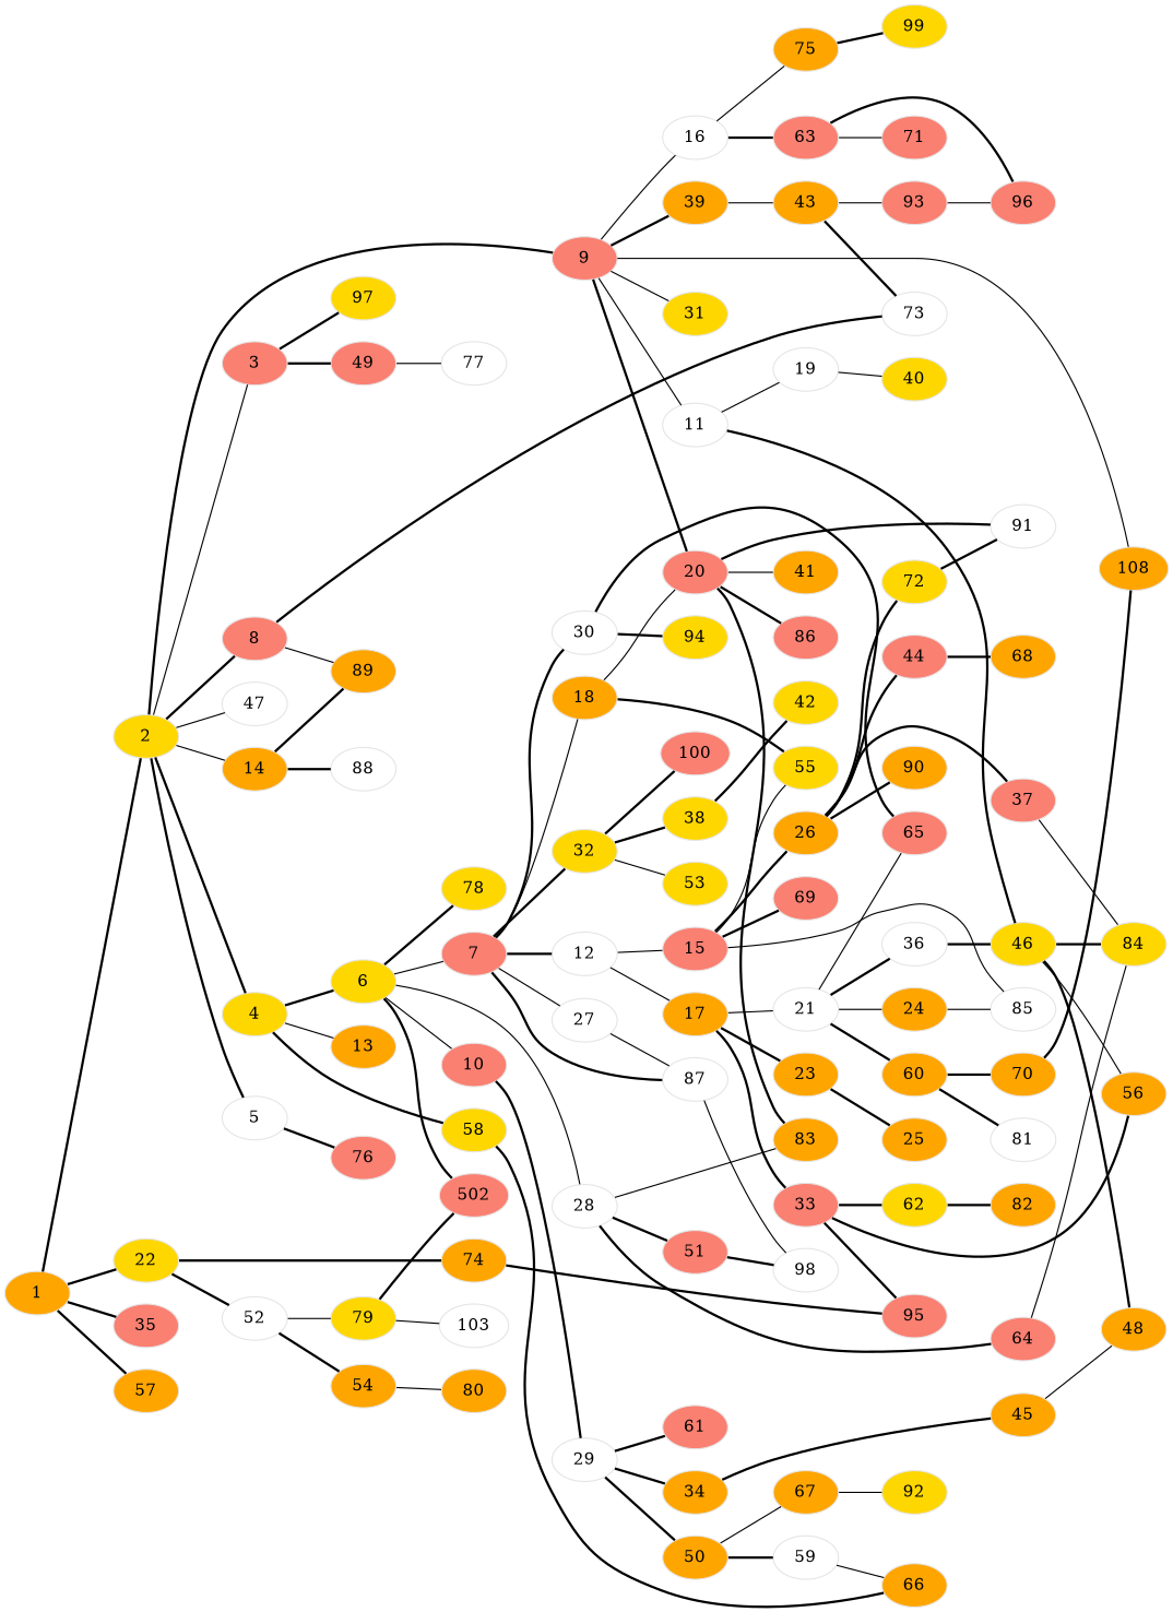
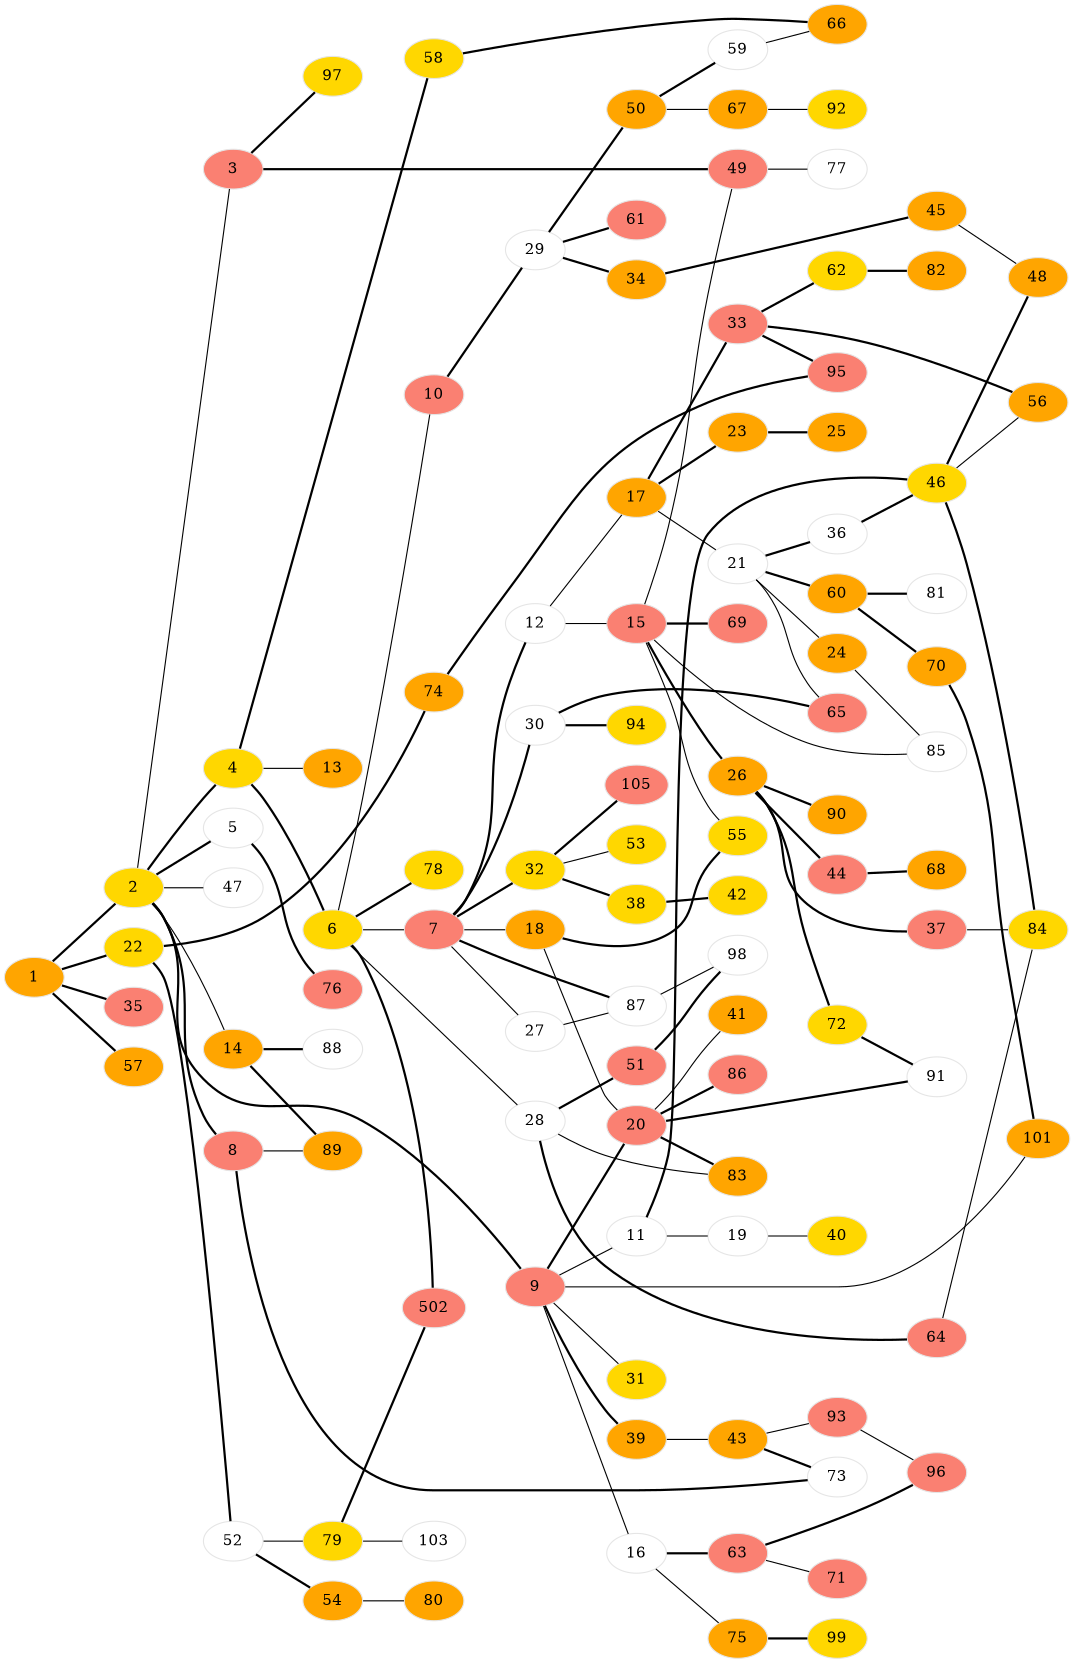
  graph {
    rankdir=LR
    node [color=gray90 fillcolor=orange style=filled]
    edge [style=bold]
    2 [fillcolor=gold]
    1
    22 [fillcolor=gold]
    35 [fillcolor=salmon]
    57
    3 [fillcolor=salmon]
    4 [fillcolor=gold]
    5 [fillcolor=white]
    8 [fillcolor=salmon]
    9 [fillcolor=salmon]
    14
    47 [fillcolor=white]
    52 [fillcolor=white]
    74
    49 [fillcolor=salmon]
    97 [fillcolor=gold]
    6 [fillcolor=gold]
    13
    58 [fillcolor=gold]
    76 [fillcolor=salmon]
    73 [fillcolor=white]
    89
    11 [fillcolor=white]
    16 [fillcolor=white]
    20 [fillcolor=salmon]
    31 [fillcolor=gold]
    39
-   101 [label=108]
+   101
    88 [fillcolor=white]
    77 [fillcolor=white]
    7 [fillcolor=salmon]
    10 [fillcolor=salmon]
    28 [fillcolor=white]
    78 [fillcolor=gold]
    n35 [fillcolor=salmon label=502]
    66
    12 [fillcolor=white]
    18
    27 [fillcolor=white]
    30 [fillcolor=white]
    32 [fillcolor=gold]
    87 [fillcolor=white]
    29 [fillcolor=white]
    83
    51 [fillcolor=salmon]
    64 [fillcolor=salmon]
    15 [fillcolor=salmon]
    17
    55 [fillcolor=gold]
    65 [fillcolor=salmon]
    94 [fillcolor=gold]
    38 [fillcolor=gold]
    53 [fillcolor=gold]
-   100 [fillcolor=salmon]
+   100 [fillcolor=salmon label=105]
    98 [fillcolor=white]
    19 [fillcolor=white]
    46 [fillcolor=gold]
    63 [fillcolor=salmon]
    75
    41
    86 [fillcolor=salmon]
    91 [fillcolor=white]
    43
    34
    50
    61 [fillcolor=salmon]
    40 [fillcolor=gold]
    56
    84 [fillcolor=gold]
    48
    26
    69 [fillcolor=salmon]
    85 [fillcolor=white]
    21 [fillcolor=white]
    23
    33 [fillcolor=salmon]
    37 [fillcolor=salmon]
    44 [fillcolor=salmon]
    72 [fillcolor=gold]
    90
    71 [fillcolor=salmon]
    96 [fillcolor=salmon]
    99 [fillcolor=gold]
    24
    36 [fillcolor=white]
    60
    25
    62 [fillcolor=gold]
    95 [fillcolor=salmon]
    70
    81 [fillcolor=white]
    54
    79 [fillcolor=gold]
    68
    45
    59 [fillcolor=white]
    67
    42 [fillcolor=gold]
    82
    93 [fillcolor=salmon]
    92 [fillcolor=gold]
    80
    103 [fillcolor=white]
    2 -- 3 [style=solid]
    2 -- 4
    2 -- 5
    2 -- 8
    2 -- 9
    2 -- 14 [style=solid]
    2 -- 47 [style=solid]
    1 -- 2
    1 -- 22
    1 -- 35
    1 -- 57
    22 -- 52
    22 -- 74
    3 -- 49
    3 -- 97
    4 -- 6
    4 -- 13 [style=solid]
    4 -- 58
    5 -- 76
    8 -- 73
    8 -- 89 [style=solid]
    9 -- 11 [style=solid]
    9 -- 16 [style=solid]
    9 -- 20
    9 -- 31 [style=solid]
    9 -- 39
    9 -- 101 [style=solid]
    14 -- 89
    14 -- 88
    52 -- 54
    52 -- 79 [style=solid]
    74 -- 95
    49 -- 77 [style=solid]
    6 -- 7 [style=solid]
    6 -- 10 [style=solid]
    6 -- 28 [style=solid]
    6 -- 78
    6 -- n35
    58 -- 66
    11 -- 19 [style=solid]
    11 -- 46
    16 -- 63
    16 -- 75 [style=solid]
    20 -- 83
    20 -- 41 [style=solid]
    20 -- 86
    20 -- 91
    39 -- 43 [style=solid]
    7 -- 12
    7 -- 18 [style=solid]
    7 -- 27 [style=solid]
    7 -- 30
    7 -- 32
    7 -- 87
    10 -- 29
    28 -- 83 [style=solid]
    28 -- 51
    28 -- 64
    12 -- 15 [style=solid]
    12 -- 17 [style=solid]
    18 -- 20 [style=solid]
    18 -- 55
    27 -- 87 [style=solid]
    30 -- 65
    30 -- 94
    32 -- 38
    32 -- 53 [style=solid]
    32 -- 100
    87 -- 98 [style=solid]
    29 -- 34
    29 -- 50
    29 -- 61
    51 -- 98
    64 -- 84 [style=solid]
+   15 -- 49 [style=solid]
    15 -- 55 [style=solid]
    15 -- 26
    15 -- 69
    15 -- 85 [style=solid]
    17 -- 21 [style=solid]
    17 -- 23
    17 -- 33
    38 -- 42
    19 -- 40 [style=solid]
    46 -- 56 [style=solid]
    46 -- 84
    46 -- 48
    63 -- 71 [style=solid]
    63 -- 96
    75 -- 99
    43 -- 73
    43 -- 93 [style=solid]
    34 -- 45
    50 -- 59
    50 -- 67 [style=solid]
    26 -- 37
    26 -- 44
    26 -- 72
    26 -- 90
    21 -- 65 [style=solid]
    21 -- 24 [style=solid]
    21 -- 36
    21 -- 60
    23 -- 25
    33 -- 56
    33 -- 62
    33 -- 95
    37 -- 84 [style=solid]
    44 -- 68
    72 -- 91
    24 -- 85 [style=solid]
    36 -- 46
    60 -- 70
    60 -- 81
    62 -- 82
    70 -- 101
    54 -- 80 [style=solid]
    79 -- n35
    79 -- 103 [style=solid]
    45 -- 48 [style=solid]
    59 -- 66 [style=solid]
    67 -- 92 [style=solid]
    93 -- 96 [style=solid]
  }
